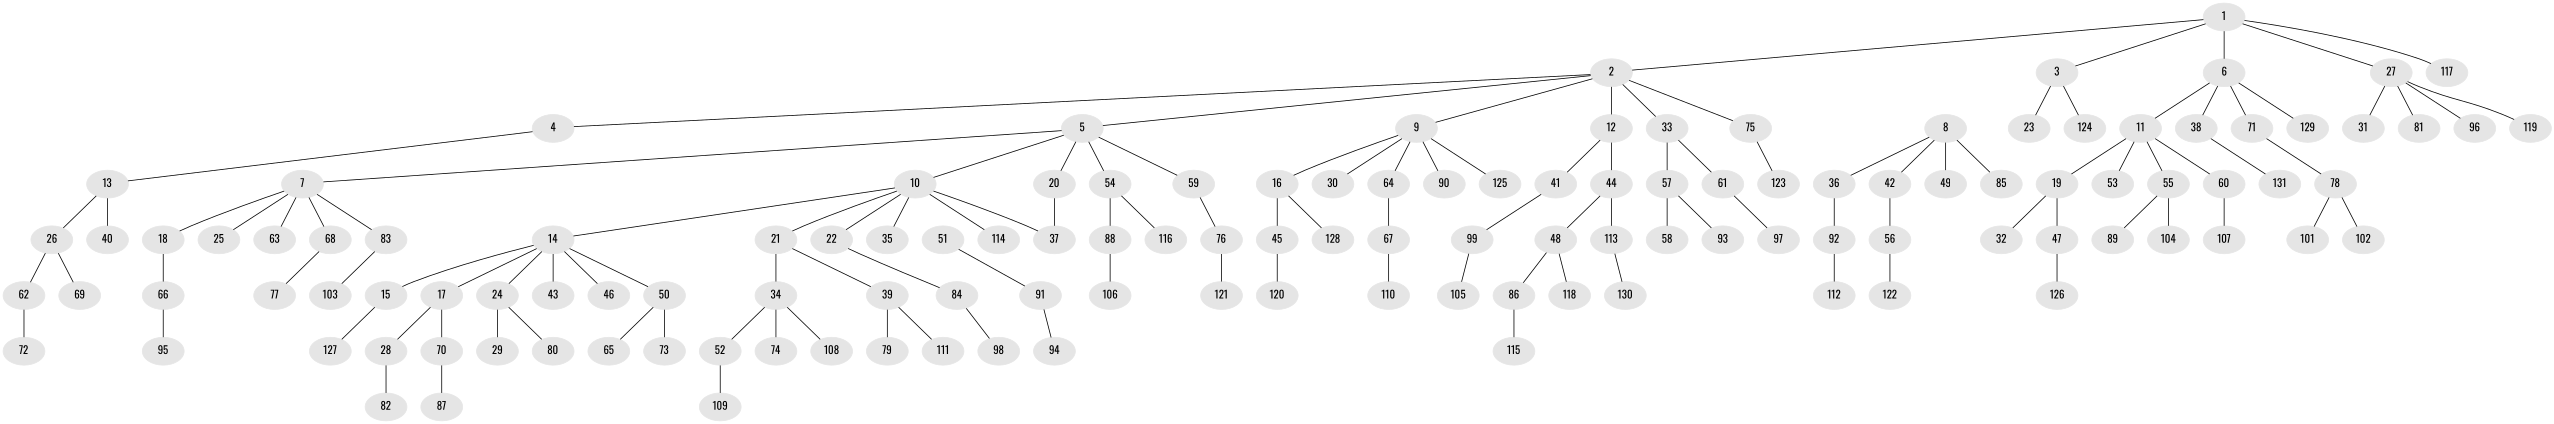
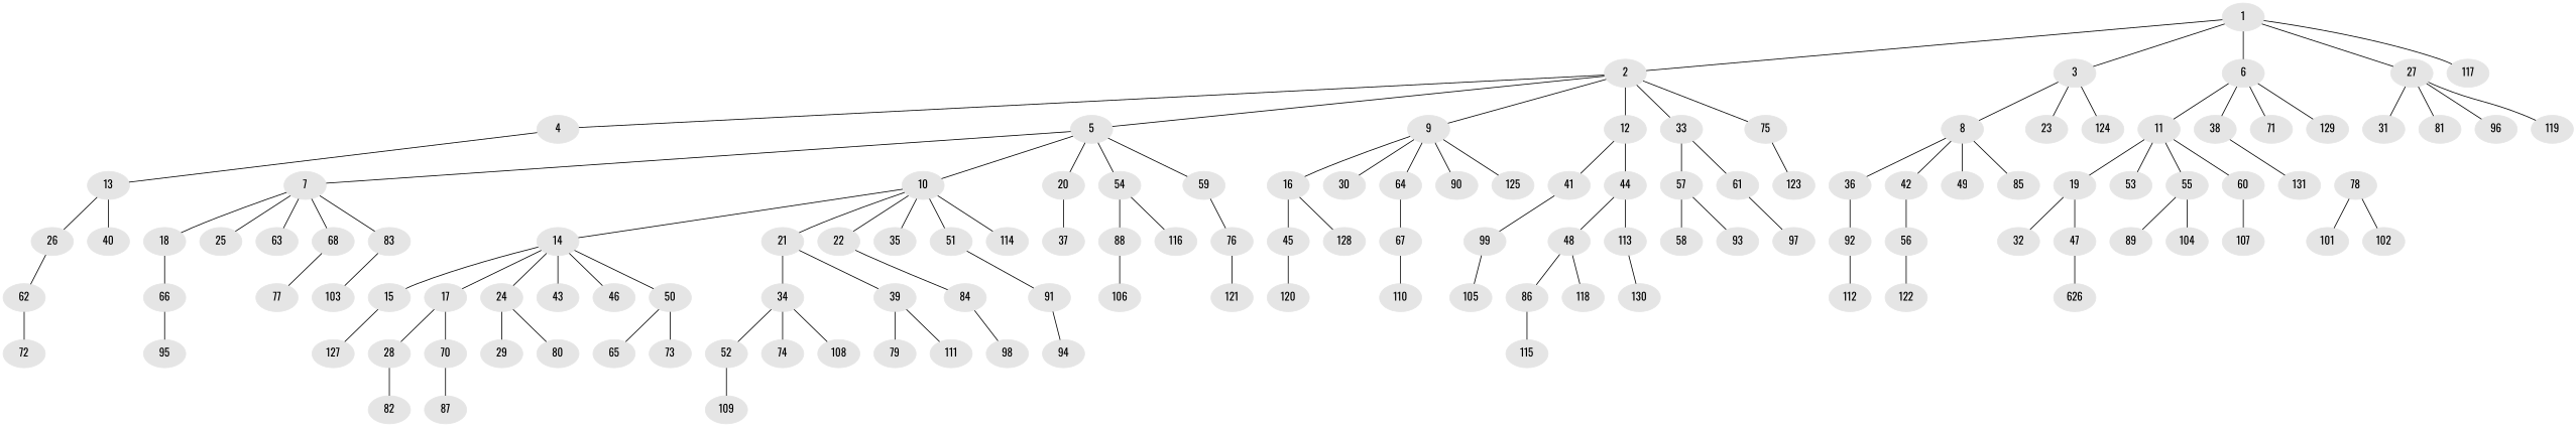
  graph {
    fontname=Oswald
    node [color=gray90 fontname=Oswald style=filled]
    edge [fontname=Oswald]
    1
    2
    3
    6
    27
    117
    4
    5
    9
    12
    33
    75
    8
    23
    124
    11
    38
    71
    129
    31
    81
    96
    119
    13
    7
    10
    20
    54
    59
    16
    30
    64
    90
    125
    41
    44
    57
    61
    123
    36
    42
    49
    85
    26
    40
    18
    25
    63
    68
    83
    14
    21
    22
    35
    51
    114
    37
    88
    116
    76
    19
    53
    55
    60
    131
    78
    66
    77
    103
    92
    56
    45
    128
    67
    15
    17
    24
    43
    46
    50
    34
    39
    84
    91
    32
    47
    89
    104
    107
    99
    48
    113
    62
-   69
    127
    28
    70
    29
    80
    65
    73
    120
    82
    87
    95
-   126
+   126 [label=626]
    52
    74
    108
    79
    111
    98
    72
    58
    93
    97
    109
    112
    105
    122
    86
    118
    130
    115
    94
    106
    121
    110
    101
    102
    1 -- 2
    1 -- 3
    1 -- 6
    1 -- 27
    1 -- 117
    2 -- 4
    2 -- 5
    2 -- 9
    2 -- 12
    2 -- 33
    2 -- 75
+   3 -- 8
    3 -- 23
    3 -- 124
    6 -- 11
    6 -- 38
    6 -- 71
    6 -- 129
    27 -- 31
    27 -- 81
    27 -- 96
    27 -- 119
    4 -- 13
    5 -- 7
    5 -- 10
    5 -- 20
    5 -- 54
    5 -- 59
    9 -- 16
    9 -- 30
    9 -- 64
    9 -- 90
    9 -- 125
    12 -- 41
    12 -- 44
    33 -- 57
    33 -- 61
    75 -- 123
    8 -- 36
    8 -- 42
    8 -- 49
    8 -- 85
    11 -- 19
    11 -- 53
    11 -- 55
    11 -- 60
    38 -- 131
-   71 -- 78
    13 -- 26
    13 -- 40
    7 -- 18
    7 -- 25
    7 -- 63
    7 -- 68
    7 -- 83
    10 -- 14
    10 -- 21
    10 -- 22
    10 -- 35
-   10 -- 37
+   10 -- 51
    10 -- 114
    20 -- 37
    54 -- 88
    54 -- 116
    59 -- 76
    16 -- 45
    16 -- 128
    64 -- 67
    41 -- 99
    44 -- 48
    44 -- 113
    57 -- 58
    57 -- 93
    61 -- 97
    36 -- 92
    42 -- 56
    26 -- 62
-   26 -- 69
    18 -- 66
    68 -- 77
    83 -- 103
    14 -- 15
    14 -- 17
    14 -- 24
    14 -- 43
    14 -- 46
    14 -- 50
    21 -- 34
    21 -- 39
    22 -- 84
    51 -- 91
    88 -- 106
    76 -- 121
    19 -- 32
    19 -- 47
    55 -- 89
    55 -- 104
    60 -- 107
    78 -- 101
    78 -- 102
    66 -- 95
    92 -- 112
    56 -- 122
    45 -- 120
    67 -- 110
    15 -- 127
    17 -- 28
    17 -- 70
    24 -- 29
    24 -- 80
    50 -- 65
    50 -- 73
    34 -- 52
    34 -- 74
    34 -- 108
    39 -- 79
    39 -- 111
    84 -- 98
    91 -- 94
    47 -- 126
    99 -- 105
    48 -- 86
    48 -- 118
    113 -- 130
    62 -- 72
    28 -- 82
    70 -- 87
    52 -- 109
    86 -- 115
  }
